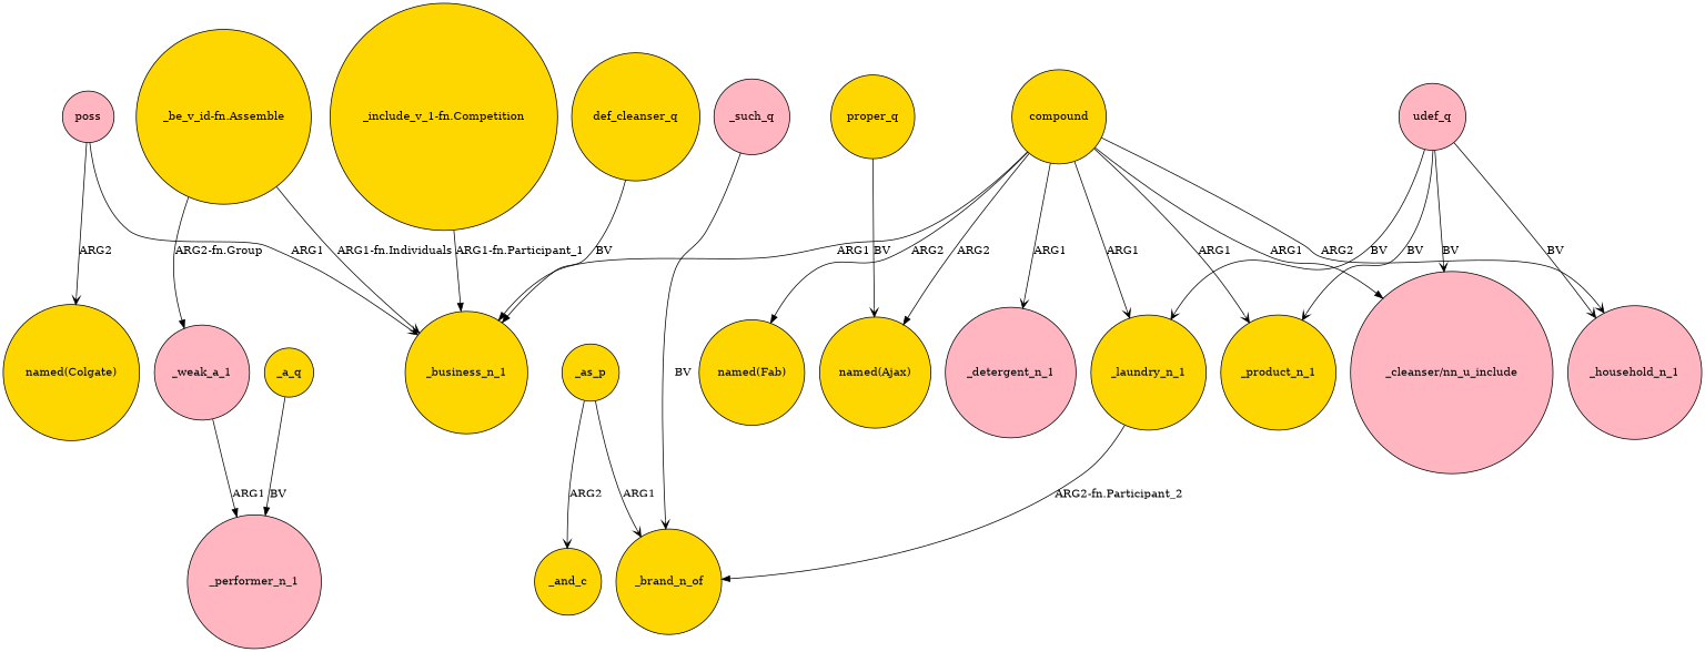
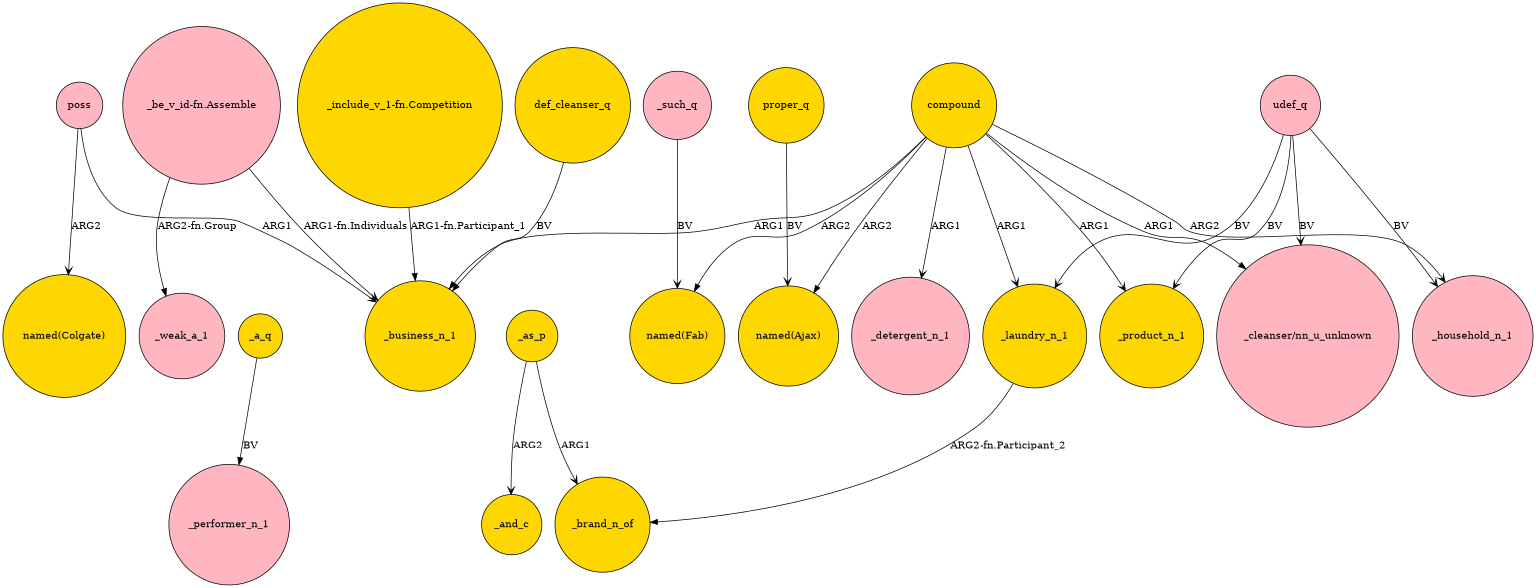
  digraph {
    node [fillcolor=gold shape=circle style=filled]
    edge [arrowhead=vee]
    n1 [label=def_cleanser_q]
    _business_n_1
-   "_be_v_id-fn.Assemble"
+   "_be_v_id-fn.Assemble" [fillcolor=lightpink]
    _weak_a_1 [fillcolor=lightpink]
    _performer_n_1 [fillcolor=lightpink]
    proper_q
    "named(Ajax)"
    poss [fillcolor=lightpink]
    "named(Colgate)"
    "_include_v_1-fn.Competition"
    _as_p
    _brand_n_of
    _and_c
    compound
    "named(Fab)"
    _product_n_1
    _laundry_n_1
-   "_cleanser/nn_u_unknown" [fillcolor=lightpink label="_cleanser/nn_u_include"]
+   "_cleanser/nn_u_unknown" [fillcolor=lightpink]
    _household_n_1 [fillcolor=lightpink]
    _detergent_n_1 [fillcolor=lightpink]
    udef_q [fillcolor=lightpink]
    _such_q [fillcolor=lightpink]
    _a_q
    n1 -> _business_n_1 [arrowhead=normal label=BV]
    "_be_v_id-fn.Assemble" -> _business_n_1 [label="ARG1-fn.Individuals"]
    "_be_v_id-fn.Assemble" -> _weak_a_1 [arrowhead=normal label="ARG2-fn.Group"]
-   _weak_a_1 -> _performer_n_1 [arrowhead=normal label=ARG1]
    proper_q -> "named(Ajax)" [label=BV]
    poss -> _business_n_1 [label=ARG1]
    poss -> "named(Colgate)" [label=ARG2]
    "_include_v_1-fn.Competition" -> _business_n_1 [arrowhead=normal label="ARG1-fn.Participant_1"]
    _as_p -> _brand_n_of [label=ARG1]
    _as_p -> _and_c [label=ARG2]
    compound -> _business_n_1 [arrowhead=normal label=ARG1]
    compound -> "named(Ajax)" [arrowhead=normal label=ARG2]
    compound -> "named(Fab)" [arrowhead=normal label=ARG2]
    compound -> _product_n_1 [label=ARG1]
    compound -> _laundry_n_1 [label=ARG1]
    compound -> "_cleanser/nn_u_unknown" [arrowhead=normal label=ARG1]
    compound -> _household_n_1 [label=ARG2]
    compound -> _detergent_n_1 [label=ARG1]
    _laundry_n_1 -> _brand_n_of [arrowhead=normal label="ARG2-fn.Participant_2"]
    udef_q -> _product_n_1 [label=BV]
    udef_q -> _laundry_n_1 [label=BV]
    udef_q -> "_cleanser/nn_u_unknown" [label=BV]
    udef_q -> _household_n_1 [label=BV]
-   _such_q -> _brand_n_of [label=BV]
+   _such_q -> "named(Fab)" [label=BV]
    _a_q -> _performer_n_1 [arrowhead=normal label=BV]
  }
